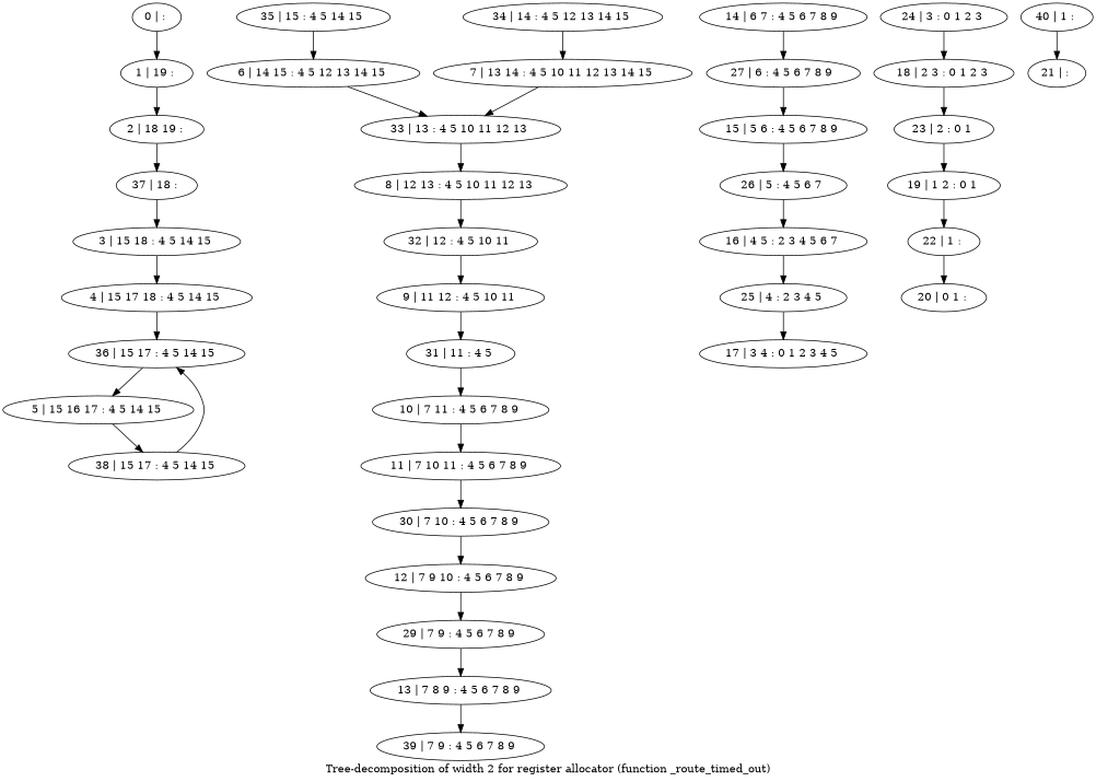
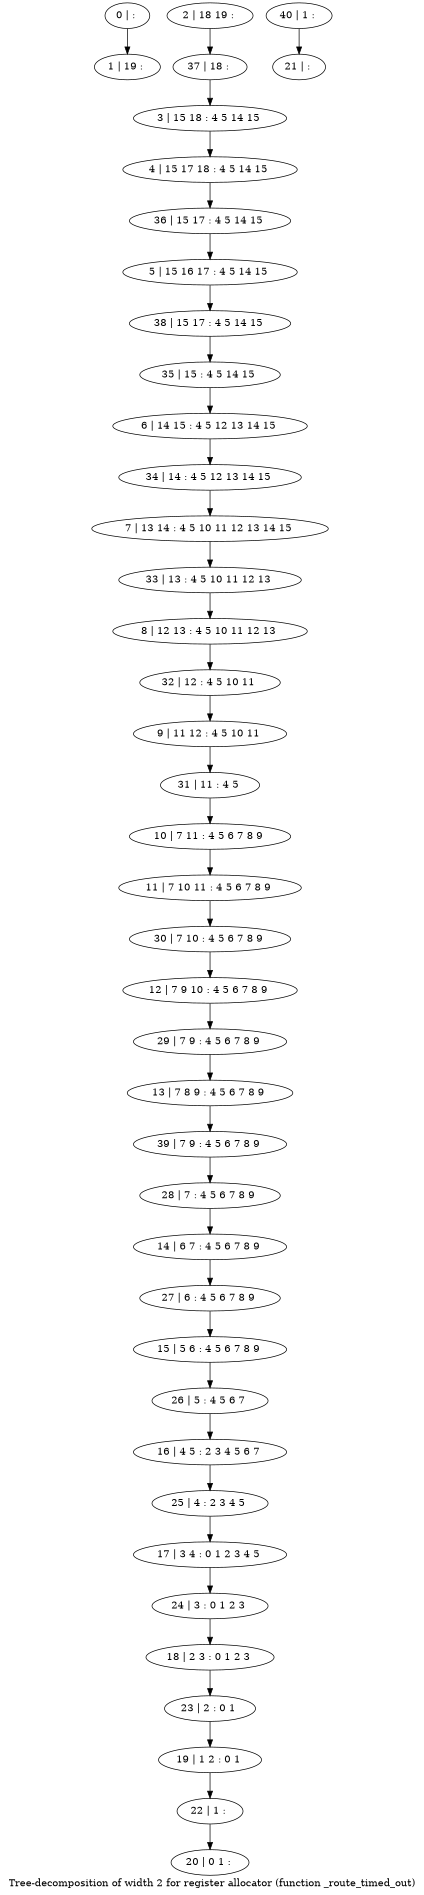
  digraph {
    label="Tree-decomposition of width 2 for register allocator (function _route_timed_out)"
    n1 [label="0 | : "]
    n2 [label="1 | 19 : "]
    n3 [label="2 | 18 19 : "]
    n4 [label="37 | 18 : "]
    n5 [label="3 | 15 18 : 4 5 14 15 "]
    n6 [label="4 | 15 17 18 : 4 5 14 15 "]
    n7 [label="36 | 15 17 : 4 5 14 15 "]
    n8 [label="5 | 15 16 17 : 4 5 14 15 "]
    n9 [label="38 | 15 17 : 4 5 14 15 "]
    n10 [label="35 | 15 : 4 5 14 15 "]
    n11 [label="6 | 14 15 : 4 5 12 13 14 15 "]
    n12 [label="34 | 14 : 4 5 12 13 14 15 "]
    n13 [label="7 | 13 14 : 4 5 10 11 12 13 14 15 "]
    n14 [label="33 | 13 : 4 5 10 11 12 13 "]
    n15 [label="8 | 12 13 : 4 5 10 11 12 13 "]
    n16 [label="32 | 12 : 4 5 10 11 "]
    n17 [label="9 | 11 12 : 4 5 10 11 "]
    n18 [label="31 | 11 : 4 5 "]
    n19 [label="10 | 7 11 : 4 5 6 7 8 9 "]
    n20 [label="11 | 7 10 11 : 4 5 6 7 8 9 "]
    n21 [label="30 | 7 10 : 4 5 6 7 8 9 "]
    n22 [label="12 | 7 9 10 : 4 5 6 7 8 9 "]
    n23 [label="29 | 7 9 : 4 5 6 7 8 9 "]
    n24 [label="13 | 7 8 9 : 4 5 6 7 8 9 "]
    n25 [label="39 | 7 9 : 4 5 6 7 8 9 "]
+   n26 [label="28 | 7 : 4 5 6 7 8 9 "]
    n27 [label="14 | 6 7 : 4 5 6 7 8 9 "]
    n28 [label="27 | 6 : 4 5 6 7 8 9 "]
    n29 [label="15 | 5 6 : 4 5 6 7 8 9 "]
    n30 [label="26 | 5 : 4 5 6 7 "]
    n31 [label="16 | 4 5 : 2 3 4 5 6 7 "]
    n32 [label="25 | 4 : 2 3 4 5 "]
    n33 [label="17 | 3 4 : 0 1 2 3 4 5 "]
    n34 [label="24 | 3 : 0 1 2 3 "]
    n35 [label="18 | 2 3 : 0 1 2 3 "]
    n36 [label="23 | 2 : 0 1 "]
    n37 [label="19 | 1 2 : 0 1 "]
    n38 [label="22 | 1 : "]
    n39 [label="20 | 0 1 : "]
    n40 [label="40 | 1 : "]
    n41 [label="21 | : "]
    n1 -> n2
-   n2 -> n3
    n3 -> n4
    n4 -> n5
    n5 -> n6
    n6 -> n7
    n7 -> n8
    n8 -> n9
-   n9 -> n7
+   n9 -> n10
    n10 -> n11
-   n11 -> n14
+   n11 -> n12
    n12 -> n13
    n13 -> n14
    n14 -> n15
    n15 -> n16
    n16 -> n17
    n17 -> n18
    n18 -> n19
    n19 -> n20
    n20 -> n21
    n21 -> n22
    n22 -> n23
    n23 -> n24
    n24 -> n25
+   n25 -> n26
+   n26 -> n27
    n27 -> n28
    n28 -> n29
    n29 -> n30
    n30 -> n31
    n31 -> n32
    n32 -> n33
+   n33 -> n34
    n34 -> n35
    n35 -> n36
    n36 -> n37
    n37 -> n38
    n38 -> n39
    n40 -> n41
  }
